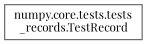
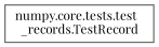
  digraph {
    rankdir=TB
    fontname="Playfair Display"
-   n1 [color=grey40 fillcolor=white fontname="Playfair Display" fontsize=10 height=0.2 label="numpy.core.tests.tests\l_records.TestRecord" shape=box style=filled width=0.4]
+   n1 [color=grey40 fillcolor=white fontname="Playfair Display" fontsize=10 height=0.2 label="numpy.core.tests.test\l_records.TestRecord" shape=box style=filled width=0.4]
  }
